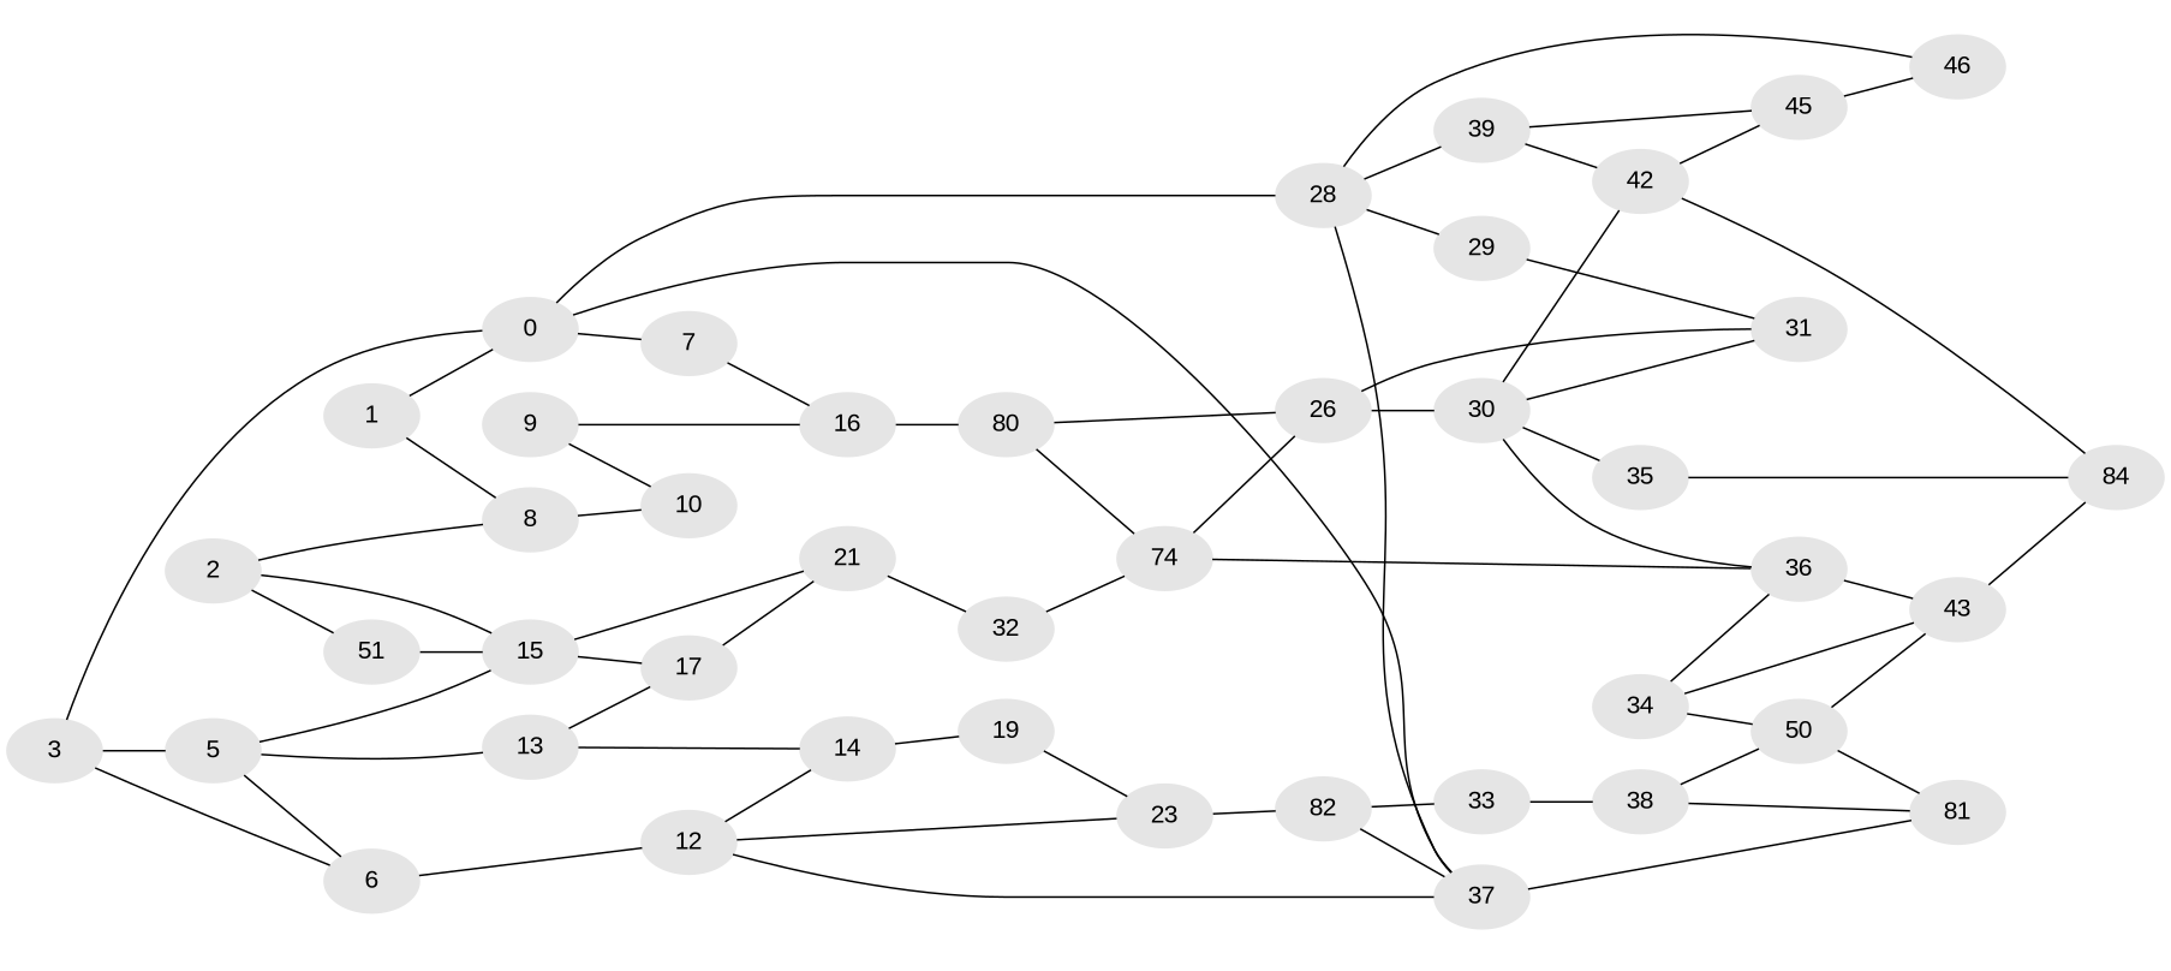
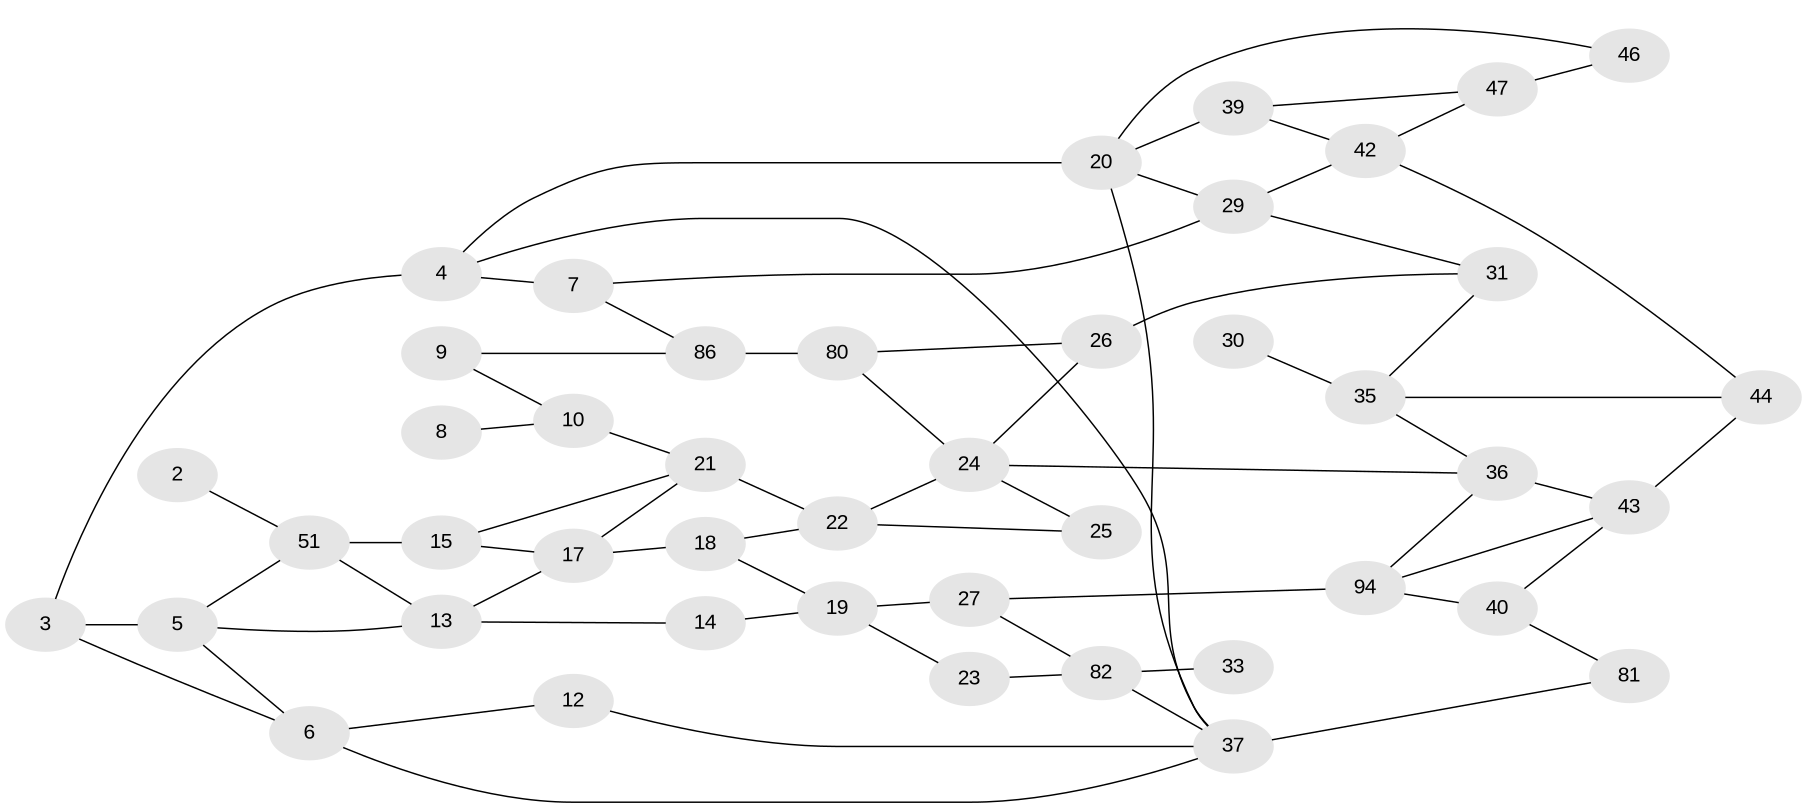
  graph {
    fontname="Liberation Sans"
    rankdir=LR
    node [color=gray90 fontname="Liberation Sans" style=filled]
    edge [fontname="Liberation Sans" weight=1.0]
-   1
-   4 [label=0]
+   4
    8
    7
-   28
+   28 [label=20]
    37
    10
    9
-   16
+   16 [label=86]
    2
    n11 [label=51]
    15
    13
    21
    17
    3
    5
    6
    12
    29
    39
    46
    n23 [label=81]
    14
    23
    n26 [label=80]
    31
-   22 [label=32]
+   22
    19
    n30 [label=82]
-   24 [label=74]
+   18
+   27
+   24
    26
-   34
+   25
+   34 [label=94]
    36
    30
    33
    43
    35
    42
-   40 [label=50]
-   45
-   44 [label=84]
-   38
-   1 -- 4
-   1 -- 8
+   40
+   45 [label=47]
+   44
    4 -- 7
    4 -- 28
    4 -- 37
    8 -- 10
    7 -- 16
+   7 -- 29
    28 -- 37
    28 -- 29
    28 -- 39
    28 -- 46
    37 -- n23
+   10 -- 21
    9 -- 10
    9 -- 16 [weight=2.0]
    16 -- n26
-   2 -- 8
    2 -- n11
-   2 -- 15
    n11 -- 15
+   n11 -- 13
    15 -- 21
    15 -- 17
    13 -- 17
    13 -- 14
    21 -- 22
    17 -- 21
+   17 -- 18
    3 -- 4
    3 -- 5
    3 -- 6
-   5 -- 15
+   5 -- n11
    5 -- 13
    5 -- 6
+   6 -- 37
    6 -- 12
    12 -- 37
-   12 -- 14
-   12 -- 23
    29 -- 31 [weight=2.0]
    39 -- 42
    39 -- 45 [weight=2.0]
    14 -- 19
    23 -- n30 [weight=2.0]
    n26 -- 24
    n26 -- 26
    22 -- 24
+   22 -- 25
    19 -- 23
+   19 -- 27
    n30 -- 37
    n30 -- 33 [weight=2.0]
+   18 -- 22
+   18 -- 19
+   27 -- n30
+   27 -- 34
    24 -- 26
+   24 -- 25
    24 -- 36
    26 -- 31
-   26 -- 30
    34 -- 36
    34 -- 43
    34 -- 40
    36 -- 43
-   30 -- 31
+   35 -- 31
    30 -- 35
-   30 -- 42
-   33 -- 38 [weight=2.0]
+   29 -- 42
    43 -- 44
-   30 -- 36
+   35 -- 36
    35 -- 44
    42 -- 45
    42 -- 44
    40 -- n23
    40 -- 43
    45 -- 46
-   38 -- n23
-   38 -- 40
  }
